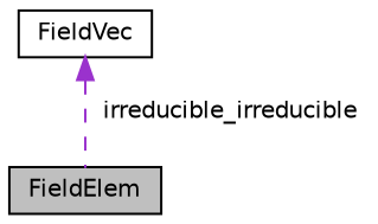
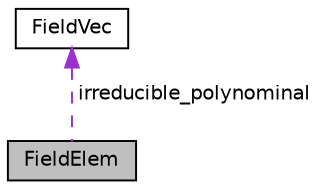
  digraph {
    node [color=black fontname=Helvetica fontsize=10 shape=record style=filled]
    n1 [fillcolor=grey75 fontcolor=black height=0.2 label=FieldElem width=0.4]
    n2 [fillcolor=white height=0.2 label=FieldVec width=0.4]
-   n2 -> n1 [color=darkorchid3 dir=back fontname=Helvetica fontsize=10 label=" irreducible_irreducible" labelfontname=Helvetica labelfontsize=10 style=dashed]
+   n2 -> n1 [color=darkorchid3 dir=back fontname=Helvetica fontsize=10 label=" irreducible_polynominal" labelfontname=Helvetica labelfontsize=10 style=dashed]
  }
